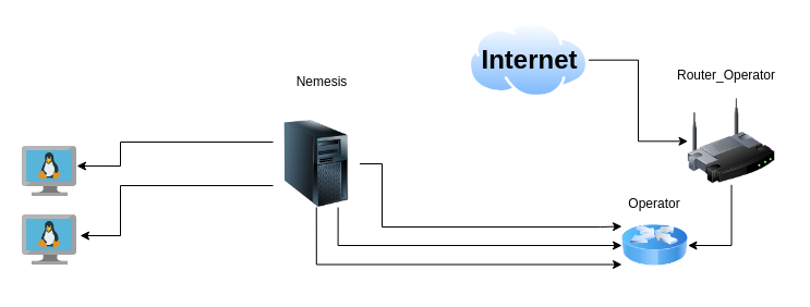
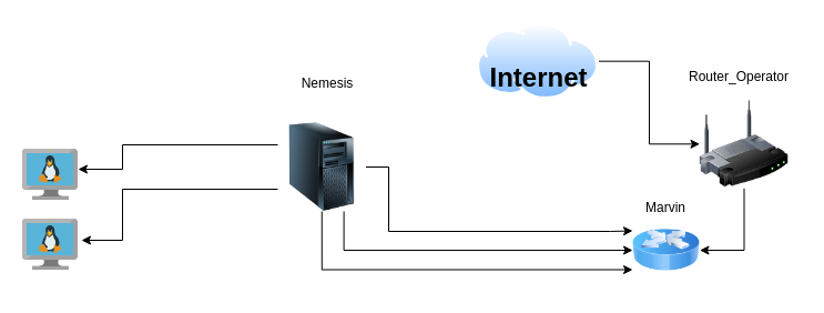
  <mxCell id="0" />
  <mxCell id="1" parent="0" />
  <mxCell id="2" value="" style="edgeStyle=orthogonalEdgeStyle;rounded=0;orthogonalLoop=1;jettySize=auto;html=1;" parent="1" source="3" target="5" edge="1"><mxGeometry relative="1" as="geometry" /></mxCell>
  <mxCell id="3" value="" style="image;aspect=fixed;perimeter=ellipsePerimeter;html=1;align=center;shadow=0;dashed=0;spacingTop=3;image=img/lib/active_directory/internet_cloud.svg;" parent="1" vertex="1"><mxGeometry x="429.5" y="20" width="110" height="69.3" as="geometry" /></mxCell>
  <mxCell id="4" value="" style="edgeStyle=orthogonalEdgeStyle;rounded=0;orthogonalLoop=1;jettySize=auto;html=1;entryX=1;entryY=0.5;entryDx=0;entryDy=0;" parent="1" source="5" target="6" edge="1"><mxGeometry relative="1" as="geometry"><mxPoint x="670.5" y="249.3" as="targetPoint" /></mxGeometry></mxCell>
  <mxCell id="5" value="" style="image;html=1;image=img/lib/clip_art/networking/Wireless_Router_128x128.png" parent="1" vertex="1"><mxGeometry x="630.5" y="89.3" width="80" height="80" as="geometry" /></mxCell>
  <mxCell id="6" value="" style="image;html=1;image=img/lib/clip_art/networking/Router_Icon_128x128.png" parent="1" vertex="1"><mxGeometry x="570" y="190" width="60.5" height="70" as="geometry" /></mxCell>
  <mxCell id="7" style="edgeStyle=orthogonalEdgeStyle;rounded=0;orthogonalLoop=1;jettySize=auto;html=1;entryX=0;entryY=0.5;entryDx=0;entryDy=0;exitX=0.75;exitY=1;exitDx=0;exitDy=0;" parent="1" source="9" target="6" edge="1"><mxGeometry relative="1" as="geometry" /></mxCell>
  <mxCell id="8" style="edgeStyle=orthogonalEdgeStyle;rounded=0;orthogonalLoop=1;jettySize=auto;html=1;exitX=1;exitY=0.5;exitDx=0;exitDy=0;entryX=0;entryY=0.25;entryDx=0;entryDy=0;" parent="1" source="9" target="6" edge="1"><mxGeometry relative="1" as="geometry"><Array as="points"><mxPoint x="350" y="150" /><mxPoint x="350" y="208" /><mxPoint x="550" y="208" /></Array></mxGeometry></mxCell>
  <mxCell id="9" value="" style="image;html=1;image=img/lib/clip_art/computers/Server_Tower_128x128.png" parent="1" vertex="1"><mxGeometry x="250" y="110" width="79.5" height="80" as="geometry" /></mxCell>
  <mxCell id="10" style="edgeStyle=orthogonalEdgeStyle;rounded=0;orthogonalLoop=1;jettySize=auto;html=1;entryX=0;entryY=0.75;entryDx=0;entryDy=0;exitX=0.5;exitY=1;exitDx=0;exitDy=0;" parent="1" source="9" target="6" edge="1"><mxGeometry relative="1" as="geometry"><mxPoint x="438.5" y="240" as="sourcePoint" /><mxPoint x="539.5" y="240" as="targetPoint" /></mxGeometry></mxCell>
- <mxCell id="11" value="&lt;font style=&quot;color: light-dark(rgb(0, 0, 0), rgb(0, 0, 0));&quot;&gt;Internet&lt;/font&gt;" style="text;strokeColor=none;fillColor=none;html=1;fontSize=24;fontStyle=1;verticalAlign=middle;align=center;" parent="1" vertex="1"><mxGeometry x="449.75" y="42.32" width="69.5" height="24.65" as="geometry" /></mxCell>
+ <mxCell id="11" value="&lt;font style=&quot;color: light-dark(rgb(0, 0, 0), rgb(0, 0, 0));&quot;&gt;Internet&lt;/font&gt;" style="text;strokeColor=none;fillColor=none;html=1;fontSize=24;fontStyle=1;verticalAlign=middle;align=center;" parent="1" vertex="1"><mxGeometry x="449.75" y="57.32" width="69.5" height="24.65" as="geometry" /></mxCell>
  <mxCell id="12" value="" style="image;sketch=0;aspect=fixed;html=1;points=[];align=center;fontSize=12;image=img/lib/mscae/VM_Linux.svg;" parent="1" vertex="1"><mxGeometry x="20" y="134" width="50" height="46" as="geometry" /></mxCell>
  <mxCell id="13" value="" style="image;sketch=0;aspect=fixed;html=1;points=[];align=center;fontSize=12;image=img/lib/mscae/VM_Linux.svg;" parent="1" vertex="1"><mxGeometry x="20" y="197" width="50" height="46" as="geometry" /></mxCell>
  <mxCell id="14" style="edgeStyle=orthogonalEdgeStyle;rounded=0;orthogonalLoop=1;jettySize=auto;html=1;exitX=0;exitY=0.25;exitDx=0;exitDy=0;entryX=1;entryY=0.391;entryDx=0;entryDy=0;entryPerimeter=0;shape=wire;dashed=1;" parent="1" source="9" target="12" edge="1"><mxGeometry relative="1" as="geometry"><Array as="points"><mxPoint x="110" y="130" /><mxPoint x="110" y="152" /></Array></mxGeometry></mxCell>
  <mxCell id="15" style="edgeStyle=orthogonalEdgeStyle;rounded=0;orthogonalLoop=1;jettySize=auto;html=1;exitX=0;exitY=0.75;exitDx=0;exitDy=0;entryX=1.06;entryY=0.413;entryDx=0;entryDy=0;entryPerimeter=0;" parent="1" source="9" target="13" edge="1"><mxGeometry relative="1" as="geometry"><Array as="points"><mxPoint x="110" y="170" /><mxPoint x="110" y="216" /></Array></mxGeometry></mxCell>
  <mxCell id="16" value="Nemesis" style="text;html=1;strokeColor=none;fillColor=none;align=center;verticalAlign=middle;whiteSpace=wrap;overflow=hidden;" vertex="1" parent="1"><mxGeometry x="255" y="65" width="80" height="20" as="geometry" /></mxCell>
- <mxCell id="17" value="Operator" style="text;html=1;strokeColor=none;fillColor=none;align=center;verticalAlign=middle;whiteSpace=wrap;overflow=hidden;" vertex="1" parent="1"><mxGeometry x="560.25" y="177" width="80" height="20" as="geometry" /></mxCell>
+ <mxCell id="17" value="Marvin" style="text;html=1;strokeColor=none;fillColor=none;align=center;verticalAlign=middle;whiteSpace=wrap;overflow=hidden;" vertex="1" parent="1"><mxGeometry x="560.25" y="177" width="80" height="20" as="geometry" /></mxCell>
  <mxCell id="18" value="Router_Operator" style="text;html=1;strokeColor=none;fillColor=none;align=center;verticalAlign=middle;whiteSpace=wrap;overflow=hidden;" vertex="1" parent="1"><mxGeometry x="610.75" y="59.3" width="109.5" height="20" as="geometry" /></mxCell>
